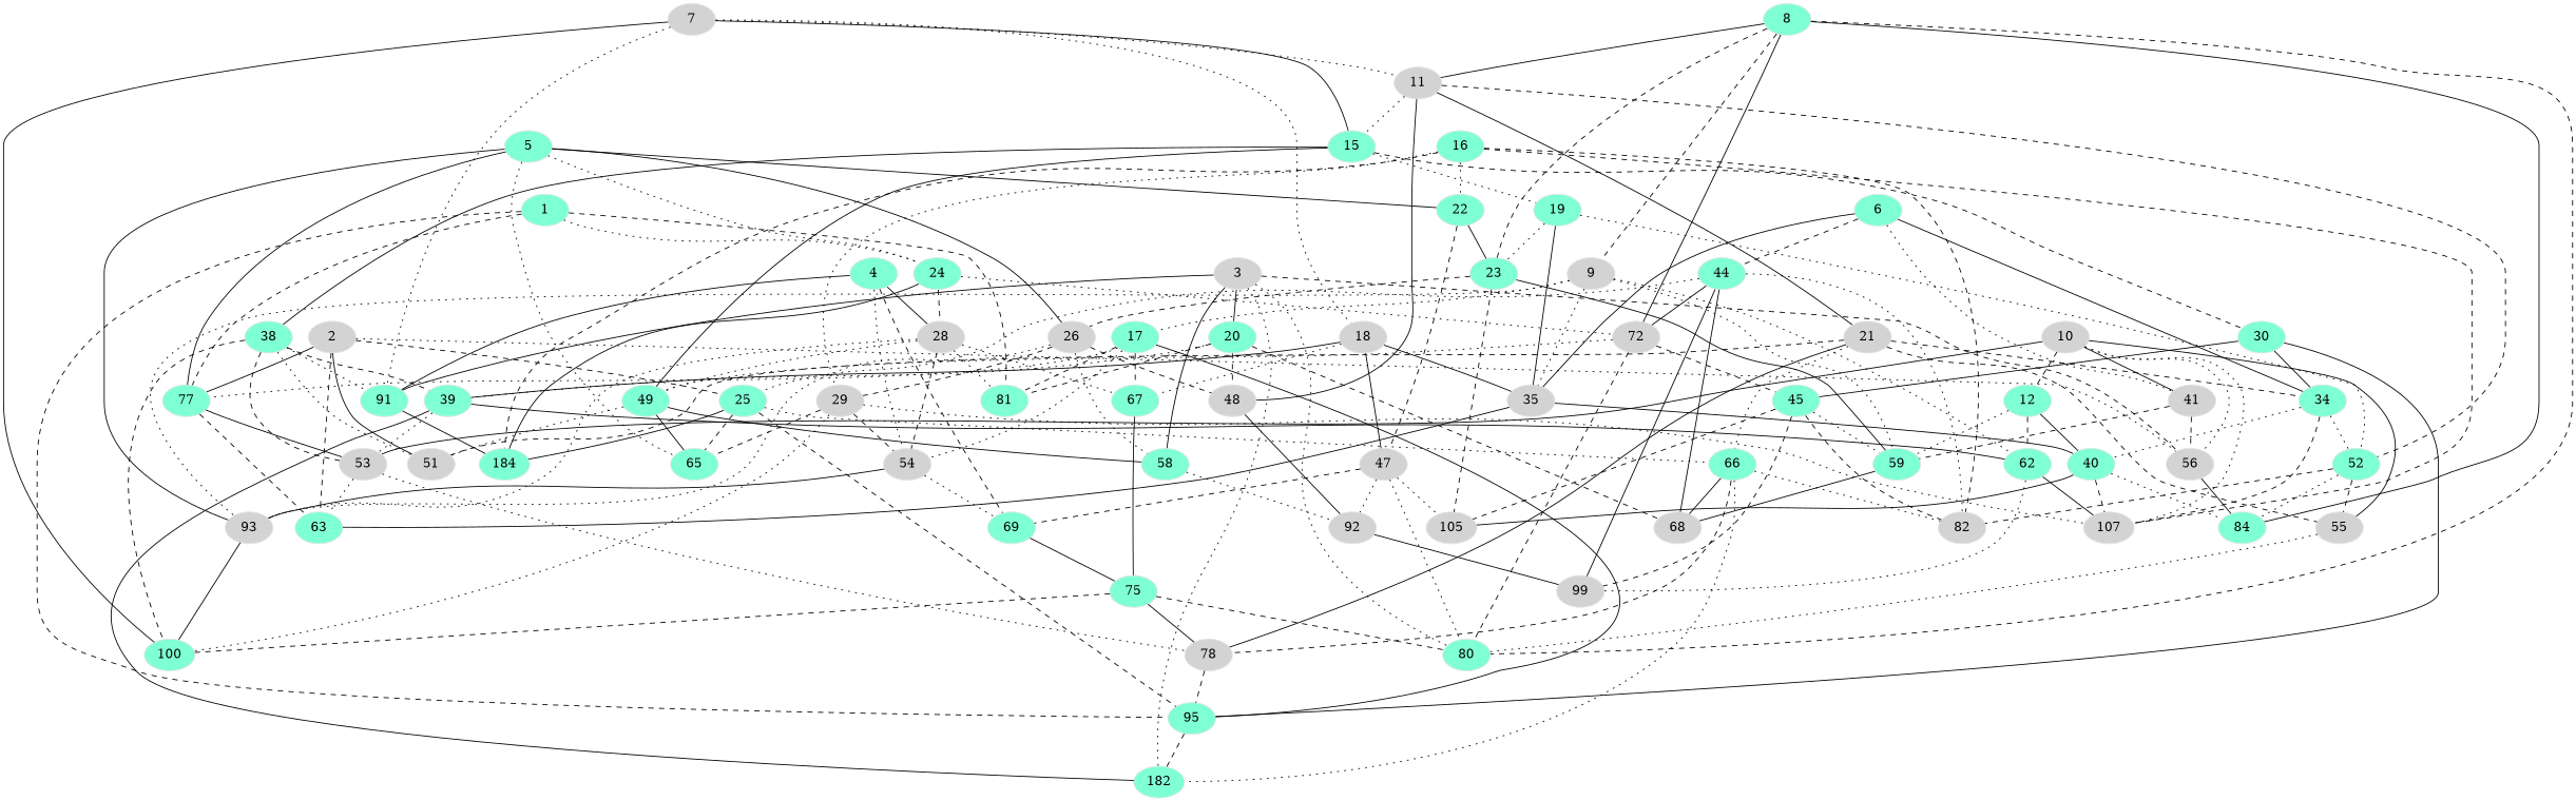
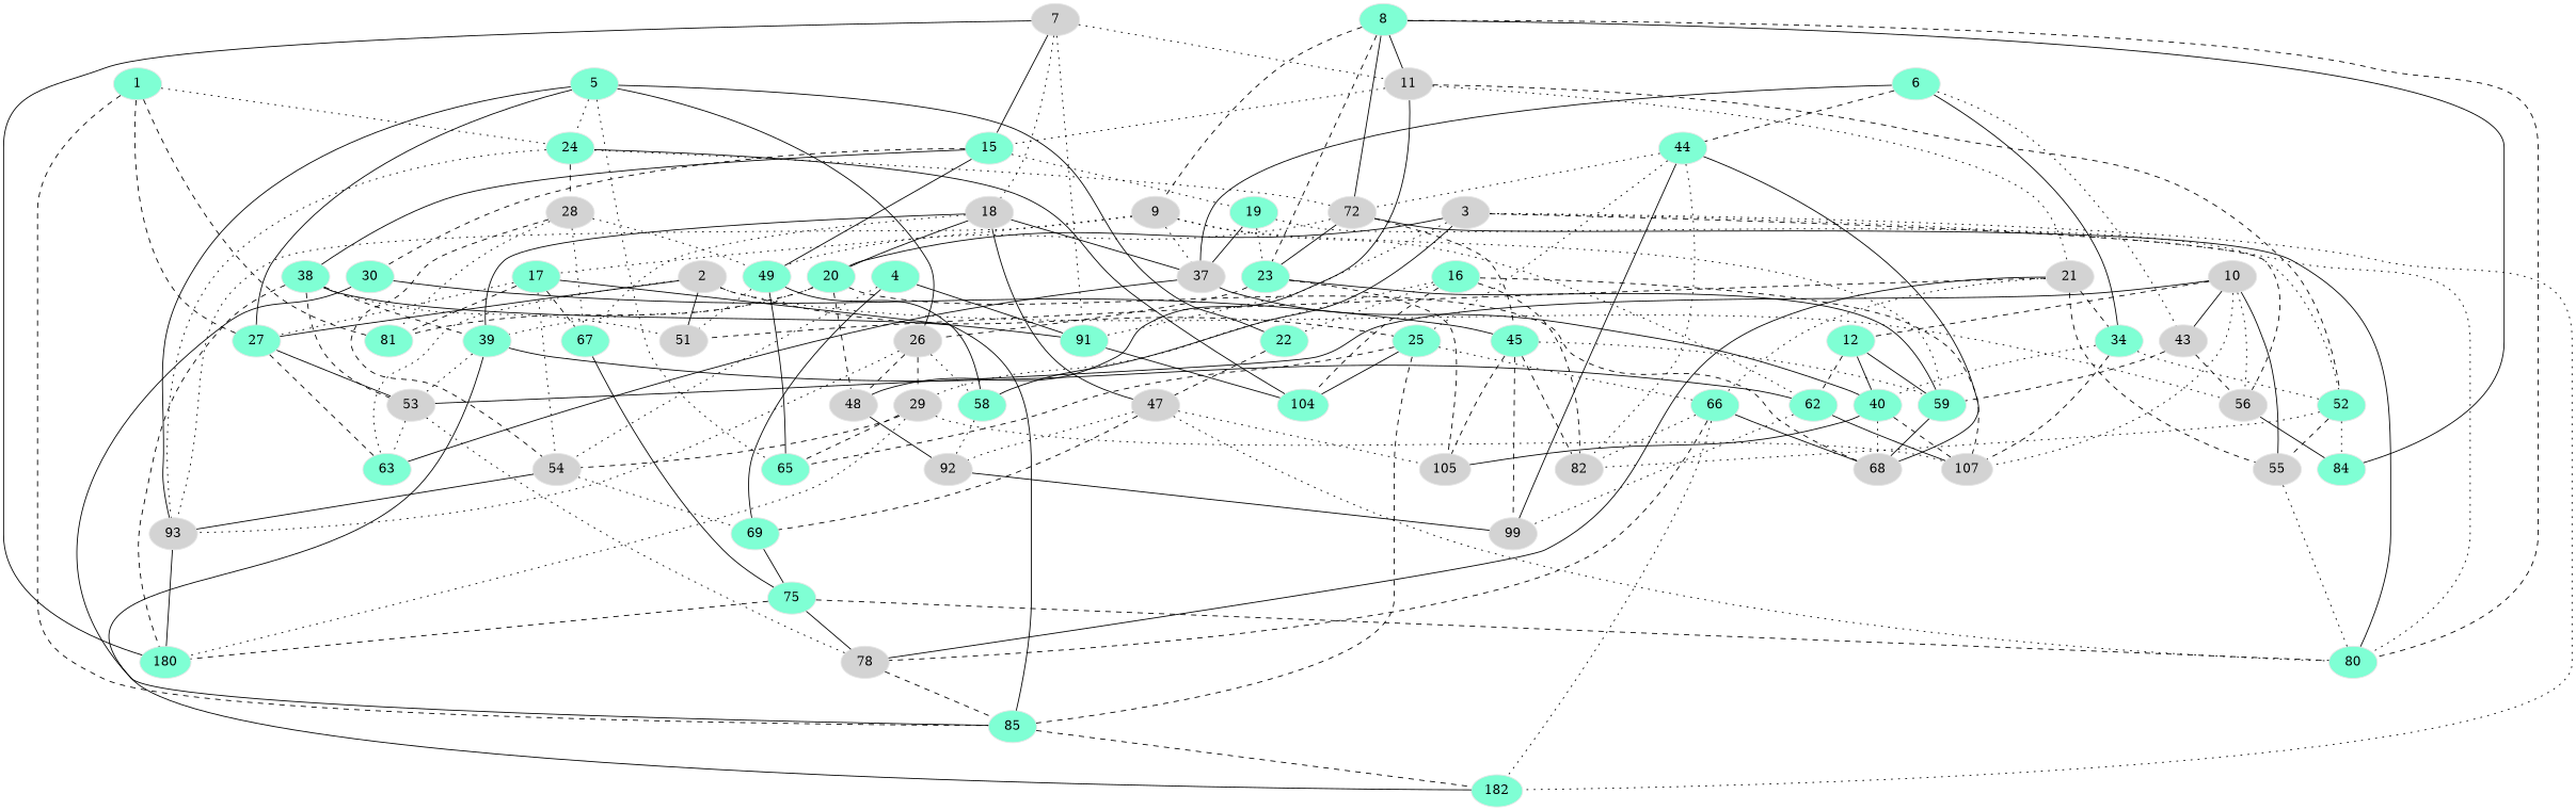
  graph {
    node [color=gray90 fillcolor=aquamarine style=filled]
    edge [style=dotted]
    24 [super="+72"]
    28 [fillcolor=lightgrey super="+33"]
    93 [fillcolor=lightgrey super="+117"]
    n4 [fillcolor=lightgrey label=72 super="+64"]
-   104 [label=184]
+   104
    1
-   27 [super="+94" label=77]
+   27 [super="+94"]
    81
-   85 [super="+115" label=95]
+   85 [super="+115"]
    n10 [label=63]
    53 [fillcolor=lightgrey super="+98"]
    n12 [label=182]
    2 [fillcolor=lightgrey super="+103"]
    25 [super="+31"]
    51 [fillcolor=lightgrey]
    56 [fillcolor=lightgrey super="+74"]
    65
    66 [super="+83"]
    84
    3 [fillcolor=lightgrey super="+106"]
    20 [super="+41"]
    58
    80 [super="+89"]
    91 [super="+113"]
    48 [fillcolor=lightgrey]
    68 [fillcolor=lightgrey]
    39 [super="+46"]
    92 [fillcolor=lightgrey]
    54 [fillcolor=lightgrey super="+102"]
    49 [super="+116"]
    67
    4
    69
    75 [super="+111"]
    5 [super="+86"]
    22
    26 [fillcolor=lightgrey super="+35"]
    23 [super="+60"]
    47 [fillcolor=lightgrey super="+77"]
    29 [fillcolor=lightgrey super="+50"]
-   100 [super="+108"]
+   100 [super="+108" label=180]
    n42 [label=44 super="+32"]
    82 [fillcolor=lightgrey super="+101"]
    99 [fillcolor=lightgrey]
    6
    34 [super="+76"]
-   37 [fillcolor=lightgrey super="+71" label=35]
-   43 [fillcolor=lightgrey label=41]
+   37 [fillcolor=lightgrey super="+71"]
+   43 [fillcolor=lightgrey]
    107 [fillcolor=lightgrey super="+109"]
    52 [super="+63"]
    40 [super="+57"]
    59 [super="+95"]
    7 [fillcolor=lightgrey super="+97"]
    11 [fillcolor=lightgrey super="+96"]
    15 [super="+61"]
    18 [fillcolor=lightgrey super="+70"]
    21 [fillcolor=lightgrey super="+87"]
    19
    30
    38 [super="+79"]
    8 [super="+110"]
    9 [fillcolor=lightgrey super="+13"]
    17 [super="+44"]
    62
    105 [fillcolor=lightgrey]
    45 [super="+114"]
    10 [fillcolor=lightgrey super="+90"]
    12
    55 [fillcolor=lightgrey]
    78 [fillcolor=lightgrey super="+88"]
    16 [super="+36"]
    24 -- 28 [style=dashed]
-   28 -- 93
+   24 -- 93
    24 -- n4
    24 -- 104 [style=solid]
    28 -- 81
    28 -- 54 [style=dashed]
    28 -- 49
    28 -- 67
    93 -- 100 [style=solid]
-   n4 -- 80 [style=dashed]
+   n4 -- 80 [style=solid]
    n4 -- 49
    n4 -- 45 [style=dashed]
    1 -- 24
    1 -- 27 [style=dashed]
    1 -- 81 [style=dashed]
    1 -- 85 [style=dashed]
    27 -- n10 [style=dashed]
    27 -- 53 [style=solid]
    85 -- n12 [style=dashed]
    53 -- n10
    53 -- 78
    2 -- 27 [style=solid]
-   2 -- n10 [style=dashed]
+   2 -- n10
    2 -- 25 [style=dashed]
    2 -- 51 [style=solid]
    2 -- 56 [weight=2]
    25 -- 104 [style=solid]
    25 -- 85 [style=dashed]
    25 -- 65 [style=dashed]
    25 -- 66
    56 -- 84 [style=solid]
    66 -- n12
    66 -- 68 [style=solid]
    66 -- 82
    66 -- 78 [style=dashed]
    3 -- n12
    3 -- 56 [style=dashed]
    3 -- 20 [style=solid]
    3 -- 58 [style=solid]
    3 -- 80
-   3 -- 91 [style=solid]
+   3 -- 91
    20 -- 81 [style=dashed]
    20 -- 48 [style=dashed]
    20 -- 68 [style=dashed]
    20 -- 39
    58 -- 92
    91 -- 104 [style=solid]
    48 -- 92 [style=solid]
    39 -- 53
    39 -- n12 [style=solid]
    39 -- 62 [style=solid]
    92 -- 99 [style=solid]
    54 -- 93 [style=solid]
    54 -- 69
    49 -- 51
    49 -- 65 [style=solid]
    49 -- 58 [style=solid]
    67 -- 75 [style=solid]
-   4 -- 28 [style=solid]
    4 -- 91 [style=solid]
    4 -- 54
-   4 -- 69 [style=dashed]
+   4 -- 69 [style=solid]
    69 -- 75 [style=solid]
    75 -- 80 [style=dashed]
    75 -- 100 [style=dashed]
    75 -- 78 [style=solid weight=2]
    5 -- 24
    5 -- 93 [style=solid]
    5 -- 27 [style=solid]
    5 -- 65
    5 -- 22 [style=solid]
    5 -- 26 [style=solid]
-   22 -- 23 [style=solid]
+   n4 -- 23 [style=solid]
    22 -- 47 [style=dashed]
    26 -- 93
    26 -- 58
    26 -- 48 [style=dashed]
    26 -- 29 [style=dashed]
    23 -- 26 [style=dashed]
    23 -- 59 [style=solid]
    23 -- 105 [style=dashed]
    47 -- 80
    47 -- 92
    47 -- 69 [style=dashed]
    47 -- 105
    29 -- 65 [style=dashed]
    29 -- 54 [style=dashed]
    29 -- 100
    29 -- 107
-   n42 -- n4 [style=solid]
+   n42 -- n4
    n42 -- 25
    n42 -- 68 [style=solid]
    n42 -- 82
    n42 -- 99 [style=solid]
    6 -- n42 [style=dashed]
    6 -- 34 [style=solid]
    6 -- 37 [style=solid]
    6 -- 43
    34 -- 107 [style=dashed]
    34 -- 52
    34 -- 40
    37 -- n10 [style=solid]
    37 -- 40 [style=solid]
    43 -- 56 [style=dashed]
    43 -- 59 [style=dashed]
    52 -- 84
-   52 -- 82 [style=dashed]
+   52 -- 82
    52 -- 55 [style=dashed]
-   40 -- 84
+   40 -- 68
    40 -- 107 [style=dashed]
    40 -- 105 [style=solid]
    59 -- 68 [style=solid]
    7 -- 91
    7 -- 100 [style=solid weight=2]
    7 -- 11
    7 -- 15 [style=solid]
    7 -- 18
    11 -- 48 [style=solid]
    11 -- 52 [style=dashed]
    11 -- 15
-   11 -- 21 [style=solid]
+   11 -- 21
    15 -- 49 [style=solid]
    15 -- 19
    15 -- 30 [style=dashed]
    15 -- 38 [style=solid]
+   18 -- 20 [style=solid]
    18 -- 39 [style=solid]
    18 -- 67
    18 -- 47 [style=solid]
    18 -- 37 [style=solid]
    21 -- 51 [style=dashed]
    21 -- 66
    21 -- 34 [style=dashed]
    21 -- 55 [style=dashed]
    21 -- 78 [style=solid]
    19 -- 23
    19 -- 37 [style=solid]
    19 -- 52
    30 -- 85 [style=solid]
-   30 -- 34 [style=solid]
    30 -- 45 [style=solid]
    38 -- 53 [style=dashed]
    38 -- 51
-   38 -- 91
+   38 -- 91 [style=solid]
    38 -- 39 [style=dashed]
    38 -- 100 [style=dashed]
    8 -- n4 [style=solid]
    8 -- 84 [style=solid]
    8 -- 80 [style=dashed]
    8 -- 23 [style=dashed]
    8 -- 11 [style=solid]
    8 -- 9 [style=dashed]
    9 -- 93
    9 -- 37
    9 -- 59
    9 -- 17
    9 -- 62
    17 -- 27
    17 -- 81 [style=dashed]
    17 -- 85 [style=solid]
    17 -- 54
    17 -- 67 [style=dashed]
    62 -- 99
    62 -- 107 [style=solid]
    45 -- 82 [style=dashed]
    45 -- 99 [style=dashed]
    45 -- 59
    45 -- 105 [style=dashed]
    10 -- 53 [style=solid]
    10 -- 56
    10 -- 43 [style=solid]
    10 -- 107
    10 -- 12 [style=dashed]
    10 -- 55 [style=solid]
    12 -- 40 [style=solid]
-   12 -- 59
+   12 -- 59 [style=solid]
    12 -- 62 [style=dashed]
    55 -- 80
    78 -- 85 [style=dashed]
    16 -- 104 [style=dashed]
    16 -- 22
    16 -- 29
    16 -- 82 [style=dashed weight=2]
    16 -- 107 [style=dashed]
  }
